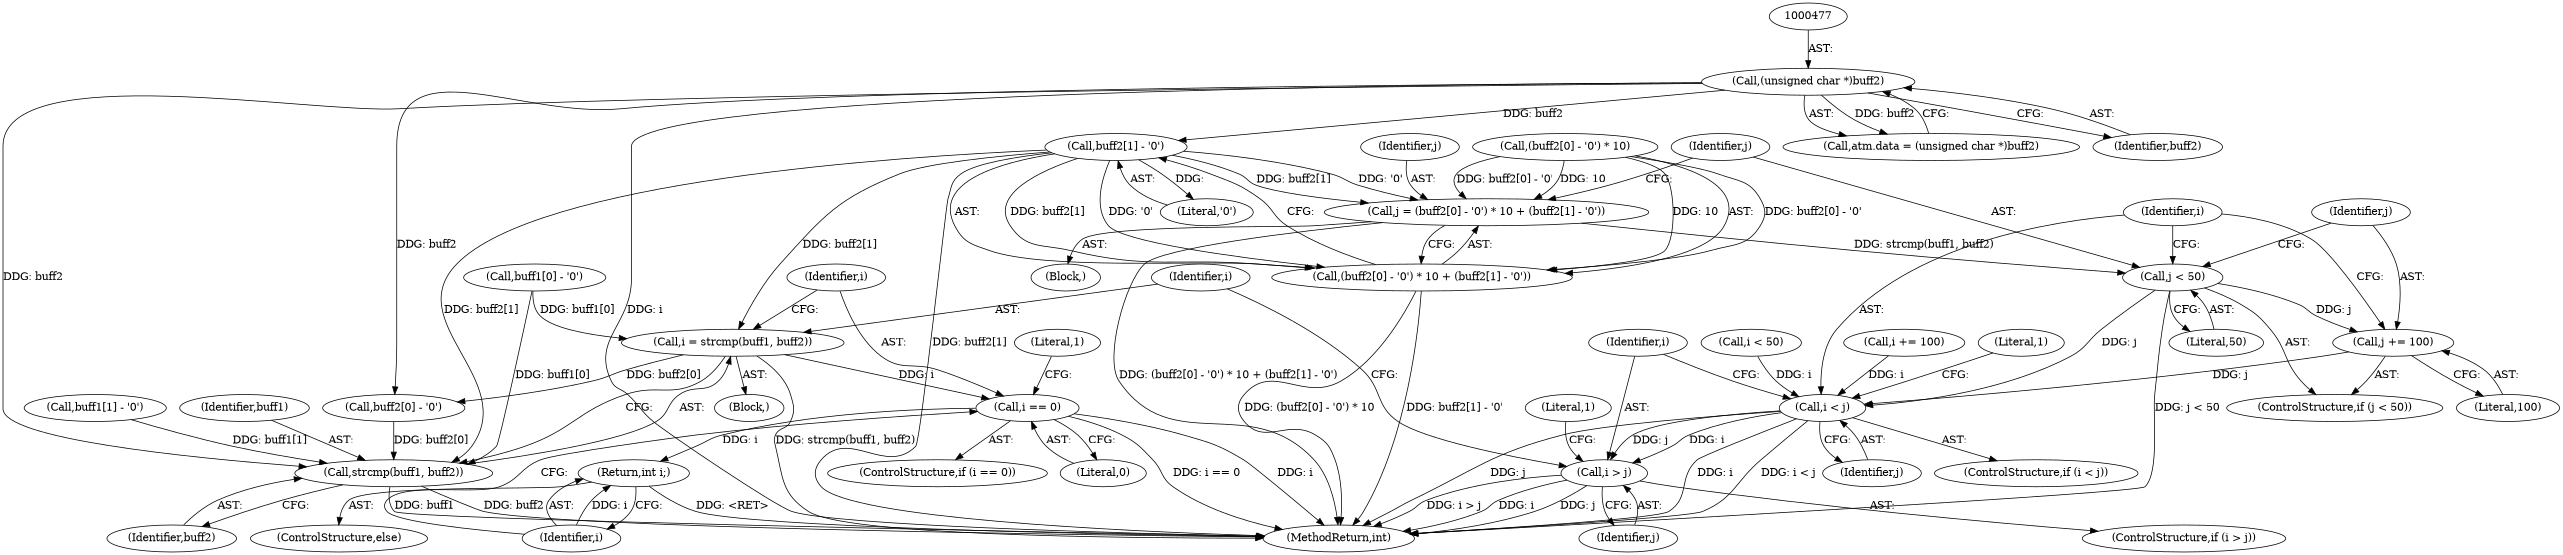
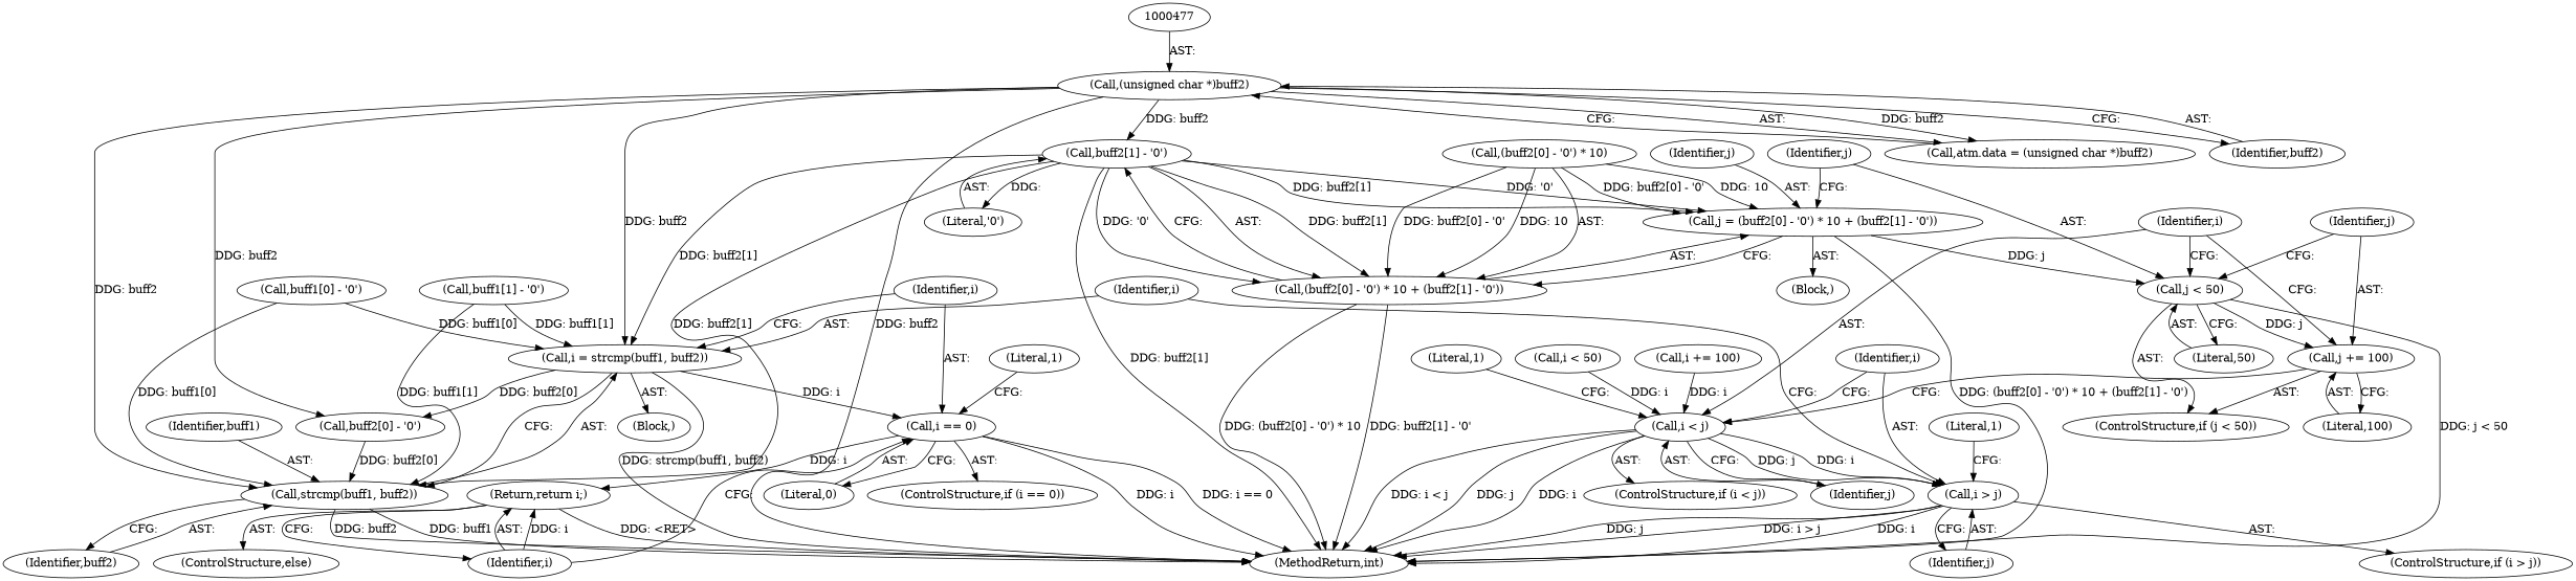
  digraph {
    n1 [label="(Call,buff2[1] - '0')"]
    n2 [label="(Call,j = (buff2[0] - '0') * 10 + (buff2[1] - '0'))"]
    n3 [label="(Call,(buff2[0] - '0') * 10 + (buff2[1] - '0'))"]
    n4 [label="(Call,i = strcmp(buff1, buff2))"]
    n5 [label="(Call,strcmp(buff1, buff2))"]
    n6 [label="(Literal,'0')"]
    n7 [label="(MethodReturn,int)"]
    n8 [label="(Call,j < 50)"]
    n9 [label="(Block,)"]
    n10 [label="(Call,buff2[0] - '0')"]
    n11 [label="(Call,i == 0)"]
    n12 [label="(Block,)"]
    n13 [label="(Identifier,buff2)"]
    n14 [label="(Call,(unsigned char *)buff2)"]
    n15 [label="(Call,atm.data = (unsigned char *)buff2)"]
    n16 [label="(Identifier,buff2)"]
    n17 [label="(Call,j += 100)"]
    n18 [label="(Call,i < j)"]
    n19 [label="(Literal,50)"]
    n20 [label="(ControlStructure,if (j < 50))"]
    n21 [label="(Literal,100)"]
    n22 [label="(Call,i > j)"]
    n23 [label="(ControlStructure,if (i < j))"]
    n24 [label="(Identifier,j)"]
    n25 [label="(Identifier,j)"]
    n26 [label="(ControlStructure,if (i > j))"]
-   n27 [label="(Return,int i;)"]
+   n27 [label="(Return,return i;)"]
    n28 [label="(ControlStructure,if (i == 0))"]
    n29 [label="(Literal,0)"]
    n30 [label="(Identifier,i)"]
    n31 [label="(ControlStructure,else)"]
    n32 [label="(Identifier,i)"]
    n33 [label="(Identifier,j)"]
    n34 [label="(Literal,1)"]
    n35 [label="(Identifier,j)"]
    n36 [label="(Identifier,buff1)"]
    n37 [label="(Call,i += 100)"]
    n38 [label="(Call,buff1[1] - '0')"]
    n39 [label="(Call,(buff2[0] - '0') * 10)"]
    n40 [label="(Literal,1)"]
    n41 [label="(Identifier,j)"]
    n42 [label="(Literal,1)"]
    n43 [label="(Identifier,i)"]
    n44 [label="(Identifier,i)"]
    n45 [label="(Call,i < 50)"]
    n46 [label="(Call,buff1[0] - '0')"]
    n47 [label="(Identifier,i)"]
    1000477
    n1 -> n2 [label="DDG: buff2[1]"]
    n1 -> n2 [label="DDG: '0'"]
    n1 -> n3 [label="AST: "]
    n1 -> n3 [label="DDG: buff2[1]"]
    n1 -> n3 [label="DDG: '0'"]
    n1 -> n4 [label="DDG: buff2[1]"]
    n1 -> n5 [label="DDG: buff2[1]"]
    n1 -> n6 [label="DDG: "]
    n1 -> n7 [label="DDG: buff2[1]"]
    n2 -> n3 [label="CFG: "]
    n2 -> n7 [label="DDG: (buff2[0] - '0') * 10 + (buff2[1] - '0')"]
-   n2 -> n8 [label="DDG: strcmp(buff1, buff2)"]
+   n2 -> n8 [label="DDG: j"]
    n2 -> n9 [label="AST: "]
    n3 -> n1 [label="CFG: "]
    n3 -> n2 [label="AST: "]
    n3 -> n7 [label="DDG: buff2[1] - '0'"]
    n3 -> n7 [label="DDG: (buff2[0] - '0') * 10"]
    n4 -> n5 [label="CFG: "]
    n4 -> n7 [label="DDG: strcmp(buff1, buff2)"]
    n4 -> n10 [label="DDG: buff2[0]"]
    n4 -> n11 [label="DDG: i"]
    n4 -> n12 [label="AST: "]
    n5 -> n4 [label="AST: "]
    n5 -> n7 [label="DDG: buff1"]
    n5 -> n7 [label="DDG: buff2"]
    n5 -> n13 [label="CFG: "]
    n6 -> n1 [label="AST: "]
    n8 -> n7 [label="DDG: j < 50"]
    n8 -> n17 [label="DDG: j"]
-   n8 -> n18 [label="DDG: j"]
    n8 -> n19 [label="CFG: "]
    n8 -> n20 [label="AST: "]
    n10 -> n5 [label="DDG: buff2[0]"]
    n11 -> n7 [label="DDG: i"]
    n11 -> n7 [label="DDG: i == 0"]
    n11 -> n27 [label="DDG: i"]
    n11 -> n28 [label="AST: "]
    n11 -> n29 [label="CFG: "]
    n13 -> n5 [label="AST: "]
    n14 -> n1 [label="DDG: buff2"]
+   n14 -> n4 [label="DDG: buff2"]
    n14 -> n5 [label="DDG: buff2"]
-   n14 -> n7 [label="DDG: i"]
+   n14 -> n7 [label="DDG: buff2"]
    n14 -> n10 [label="DDG: buff2"]
    n14 -> n15 [label="AST: "]
    n14 -> n15 [label="DDG: buff2"]
    n14 -> n16 [label="CFG: "]
    n15 -> n14 [label="CFG: "]
    n16 -> n14 [label="AST: "]
-   n17 -> n18 [label="DDG: j"]
+   n17 -> n18 [label="CFG: "]
    n17 -> n20 [label="AST: "]
    n17 -> n21 [label="CFG: "]
    n18 -> n7 [label="DDG: i < j"]
    n18 -> n7 [label="DDG: j"]
    n18 -> n7 [label="DDG: i"]
    n18 -> n22 [label="DDG: i"]
    n18 -> n22 [label="DDG: j"]
    n18 -> n23 [label="AST: "]
    n18 -> n24 [label="CFG: "]
    n19 -> n8 [label="AST: "]
    n21 -> n17 [label="AST: "]
    n22 -> n7 [label="DDG: i > j"]
    n22 -> n7 [label="DDG: i"]
    n22 -> n7 [label="DDG: j"]
    n22 -> n25 [label="CFG: "]
    n22 -> n26 [label="AST: "]
    n24 -> n18 [label="AST: "]
    n25 -> n22 [label="AST: "]
    n27 -> n7 [label="DDG: <RET>"]
    n27 -> n30 [label="CFG: "]
    n27 -> n31 [label="AST: "]
    n29 -> n11 [label="AST: "]
    n30 -> n11 [label="CFG: "]
    n30 -> n27 [label="AST: "]
    n30 -> n27 [label="DDG: i"]
    n32 -> n18 [label="CFG: "]
    n32 -> n22 [label="AST: "]
    n33 -> n8 [label="CFG: "]
    n33 -> n17 [label="AST: "]
    n34 -> n22 [label="CFG: "]
    n35 -> n2 [label="AST: "]
    n36 -> n5 [label="AST: "]
    n37 -> n18 [label="DDG: i"]
+   n38 -> n4 [label="DDG: buff1[1]"]
    n38 -> n5 [label="DDG: buff1[1]"]
    n39 -> n2 [label="DDG: buff2[0] - '0'"]
    n39 -> n2 [label="DDG: 10"]
    n39 -> n3 [label="AST: "]
    n39 -> n3 [label="DDG: buff2[0] - '0'"]
    n39 -> n3 [label="DDG: 10"]
    n40 -> n18 [label="CFG: "]
    n41 -> n2 [label="CFG: "]
    n41 -> n8 [label="AST: "]
    n42 -> n11 [label="CFG: "]
    n43 -> n8 [label="CFG: "]
    n43 -> n17 [label="CFG: "]
    n43 -> n18 [label="AST: "]
    n44 -> n4 [label="AST: "]
    n44 -> n22 [label="CFG: "]
    n45 -> n18 [label="DDG: i"]
    n46 -> n4 [label="DDG: buff1[0]"]
    n46 -> n5 [label="DDG: buff1[0]"]
    n47 -> n4 [label="CFG: "]
    n47 -> n11 [label="AST: "]
    1000477 -> n14 [label="AST: "]
  }
